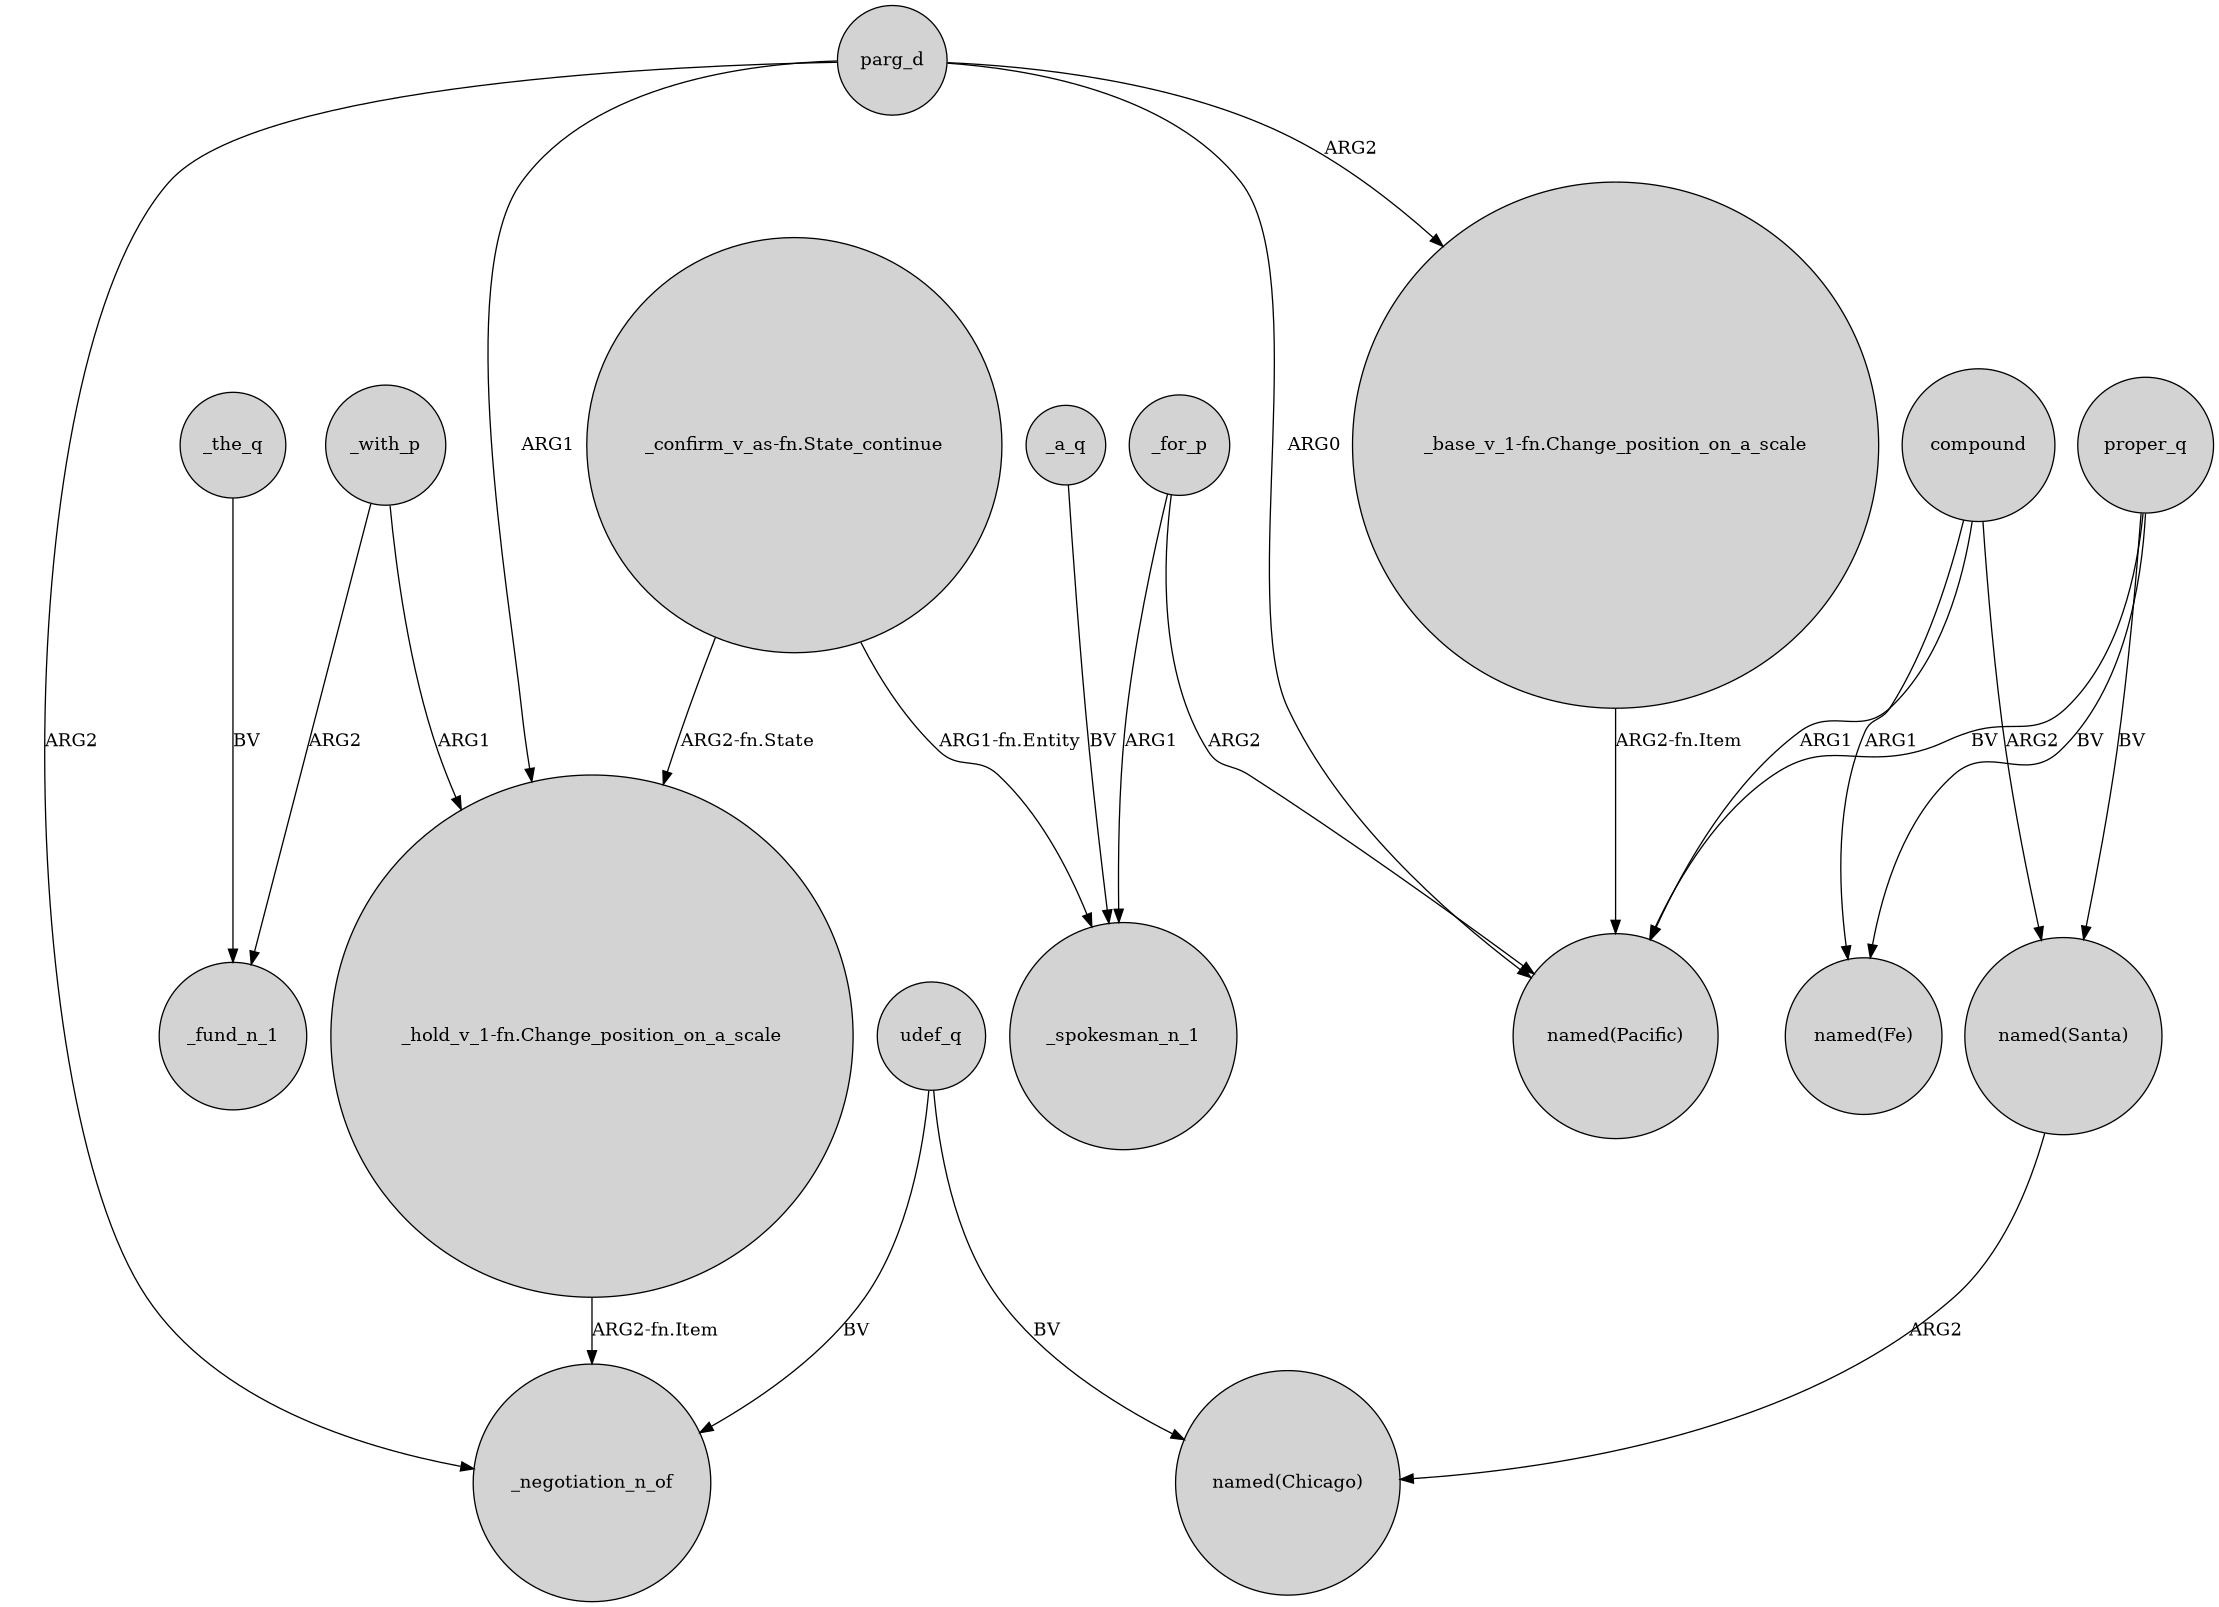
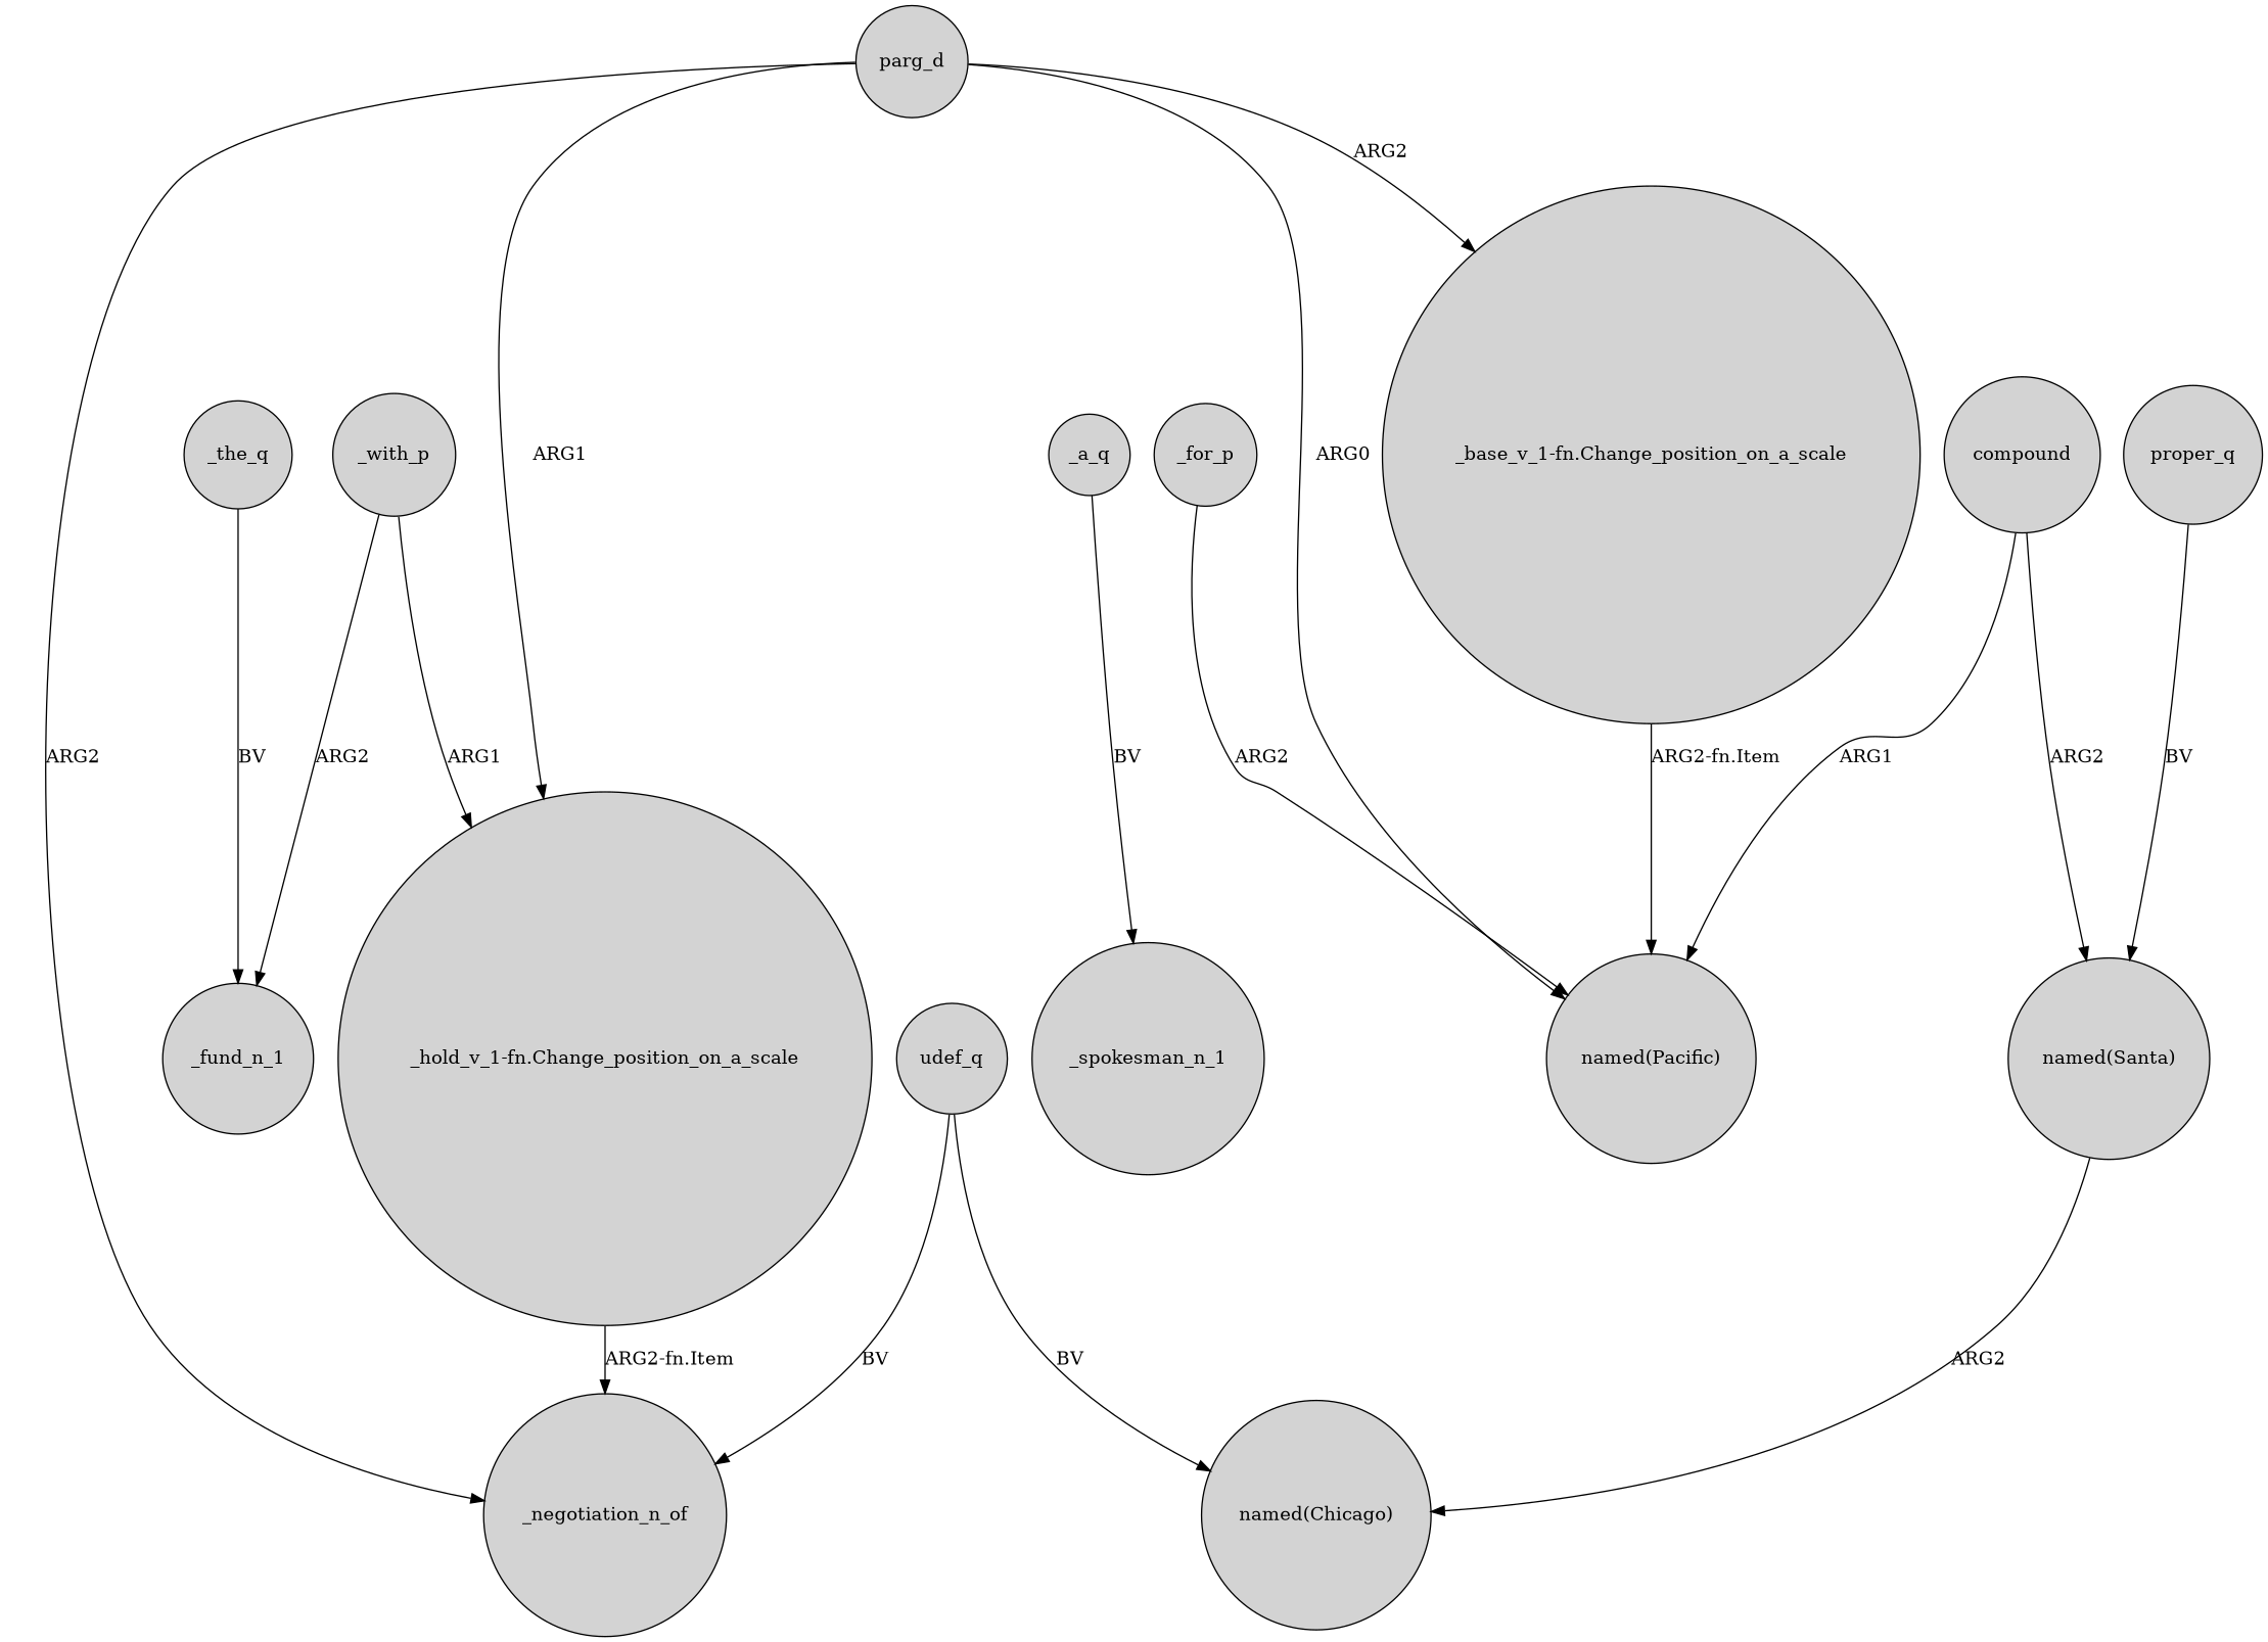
  digraph {
    node [shape=circle style=filled]
    _with_p
    "_hold_v_1-fn.Change_position_on_a_scale"
    _fund_n_1
    _negotiation_n_of
    proper_q
-   "named(Fe)"
    "named(Pacific)"
    "named(Santa)"
    "named(Chicago)"
    _the_q
    parg_d
    "_base_v_1-fn.Change_position_on_a_scale"
    _for_p
    _spokesman_n_1
    compound
    udef_q
-   "_confirm_v_as-fn.State_continue"
    _a_q
    _with_p -> "_hold_v_1-fn.Change_position_on_a_scale" [label=ARG1]
    _with_p -> _fund_n_1 [label=ARG2]
    "_hold_v_1-fn.Change_position_on_a_scale" -> _negotiation_n_of [label="ARG2-fn.Item"]
-   proper_q -> "named(Fe)" [label=BV]
-   proper_q -> "named(Pacific)" [label=BV]
    proper_q -> "named(Santa)" [label=BV]
    "named(Santa)" -> "named(Chicago)" [label=ARG2]
    _the_q -> _fund_n_1 [label=BV]
    parg_d -> "_hold_v_1-fn.Change_position_on_a_scale" [label=ARG1]
    parg_d -> _negotiation_n_of [label=ARG2]
    parg_d -> "named(Pacific)" [label=ARG0]
    parg_d -> "_base_v_1-fn.Change_position_on_a_scale" [label=ARG2]
    "_base_v_1-fn.Change_position_on_a_scale" -> "named(Pacific)" [label="ARG2-fn.Item"]
    _for_p -> "named(Pacific)" [label=ARG2]
-   _for_p -> _spokesman_n_1 [label=ARG1]
-   compound -> "named(Fe)" [label=ARG1]
    compound -> "named(Pacific)" [label=ARG1]
    compound -> "named(Santa)" [label=ARG2]
    udef_q -> _negotiation_n_of [label=BV]
    udef_q -> "named(Chicago)" [label=BV]
-   "_confirm_v_as-fn.State_continue" -> "_hold_v_1-fn.Change_position_on_a_scale" [label="ARG2-fn.State"]
-   "_confirm_v_as-fn.State_continue" -> _spokesman_n_1 [label="ARG1-fn.Entity"]
    _a_q -> _spokesman_n_1 [label=BV]
  }
